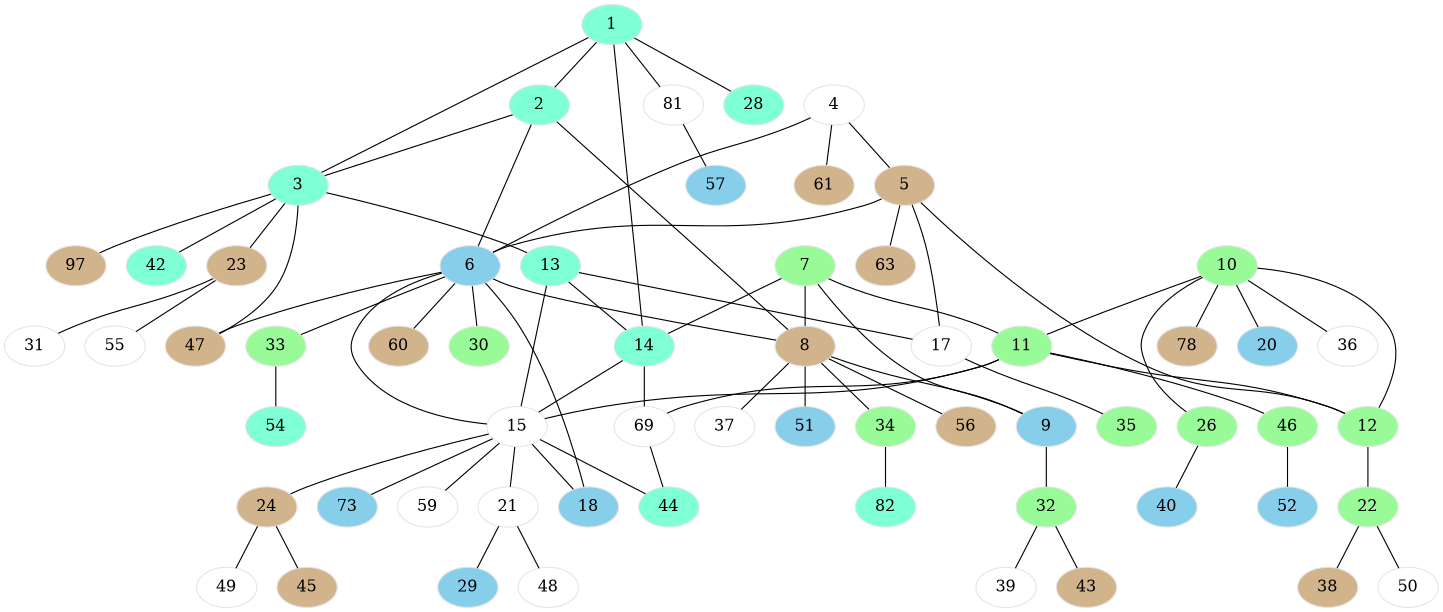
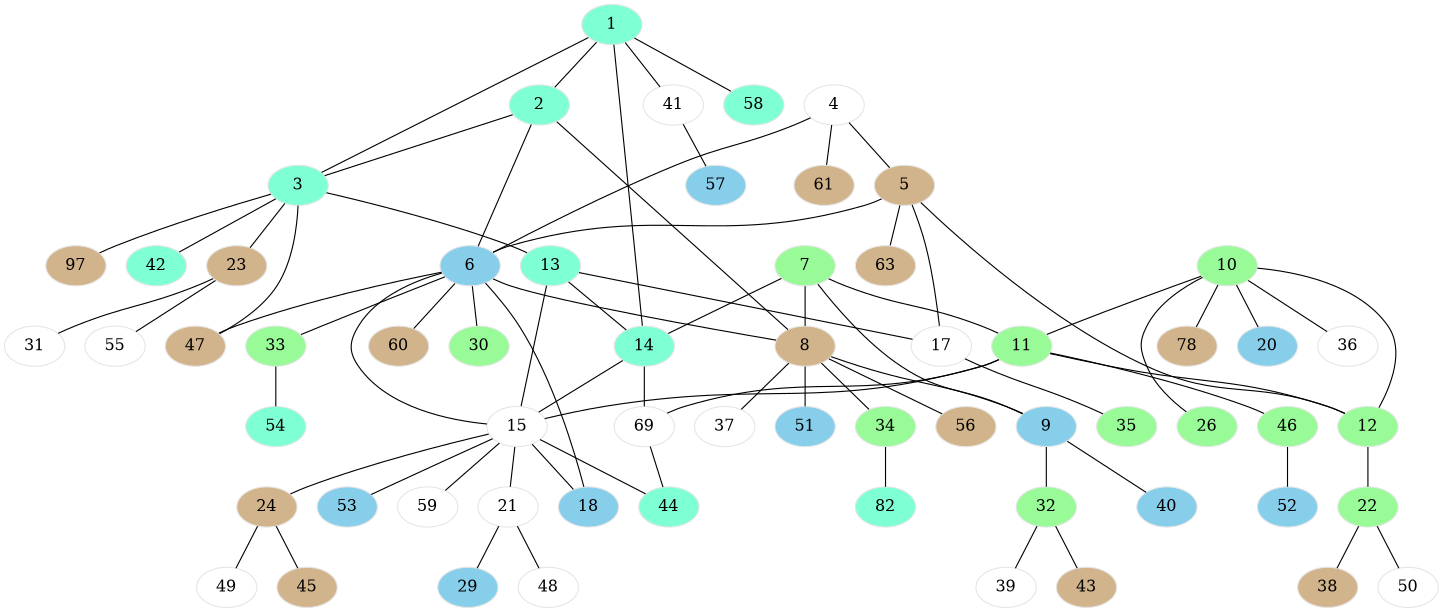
  graph {
    node [color=gray90 fillcolor=white style=filled]
    1 [fillcolor=aquamarine]
    2 [fillcolor=aquamarine]
    3 [fillcolor=aquamarine]
-   28 [fillcolor=aquamarine]
-   41 [label=81]
+   28 [fillcolor=aquamarine label=58]
+   41
    14 [fillcolor=aquamarine]
    6 [fillcolor=skyblue]
    8 [fillcolor=tan]
    13 [fillcolor=aquamarine]
    23 [fillcolor=tan]
    n11 [fillcolor=tan label=97]
    42 [fillcolor=aquamarine]
    47 [fillcolor=tan]
    11 [fillcolor=palegreen]
    12 [fillcolor=palegreen]
    15
    n17 [label=69]
    46 [fillcolor=palegreen]
    57 [fillcolor=skyblue]
    18 [fillcolor=skyblue]
    30 [fillcolor=palegreen]
    33 [fillcolor=palegreen]
    60 [fillcolor=tan]
    9 [fillcolor=skyblue]
    34 [fillcolor=palegreen]
    37
    51 [fillcolor=skyblue]
    56 [fillcolor=tan]
    17
    31
    55
    4
    5 [fillcolor=tan]
    61 [fillcolor=tan]
    63 [fillcolor=tan]
    22 [fillcolor=palegreen]
    35 [fillcolor=palegreen]
    21
    24 [fillcolor=tan]
    44 [fillcolor=aquamarine]
-   53 [fillcolor=skyblue label=73]
+   53 [fillcolor=skyblue]
    59
    54 [fillcolor=aquamarine]
    7 [fillcolor=palegreen]
    32 [fillcolor=palegreen]
    n46 [fillcolor=aquamarine label=82]
    39
    43 [fillcolor=tan]
    10 [fillcolor=palegreen]
    20 [fillcolor=skyblue]
    26 [fillcolor=palegreen]
    36
    n53 [fillcolor=tan label=78]
    40 [fillcolor=skyblue]
    52 [fillcolor=skyblue]
    38 [fillcolor=tan]
    50
    29 [fillcolor=skyblue]
    48
    49
    45 [fillcolor=tan]
    1 -- 2
    1 -- 3
    1 -- 28
    1 -- 41
    1 -- 14
    2 -- 3
    2 -- 6
    2 -- 8
    3 -- 13
    3 -- 23
    3 -- n11
    3 -- 42
    3 -- 47
    41 -- 57
    14 -- 15
    14 -- n17
    6 -- 8
    6 -- 47
    6 -- 15
    6 -- 18
    6 -- 30
    6 -- 33
    6 -- 60
    8 -- 9
    8 -- 34
    8 -- 37
    8 -- 51
    8 -- 56
    13 -- 14
    13 -- 15
    13 -- 17
    23 -- 31
    23 -- 55
    11 -- 12
    11 -- 15
    11 -- n17
    11 -- 46
    12 -- 22
    15 -- 18
    15 -- 21
    15 -- 24
    15 -- 44
    15 -- 53
    15 -- 59
    n17 -- 44
    46 -- 52
    33 -- 54
    9 -- 32
    34 -- n46
    17 -- 35
    4 -- 6
    4 -- 5
    4 -- 61
    5 -- 6
    5 -- 12
    5 -- 17
    5 -- 63
    22 -- 38
    22 -- 50
    21 -- 29
    21 -- 48
    24 -- 49
    24 -- 45
    7 -- 14
    7 -- 8
    7 -- 11
    7 -- 9
    32 -- 39
    32 -- 43
    10 -- 11
    10 -- 12
    10 -- 20
    10 -- 26
    10 -- 36
    10 -- n53
-   26 -- 40
+   9 -- 40
  }
